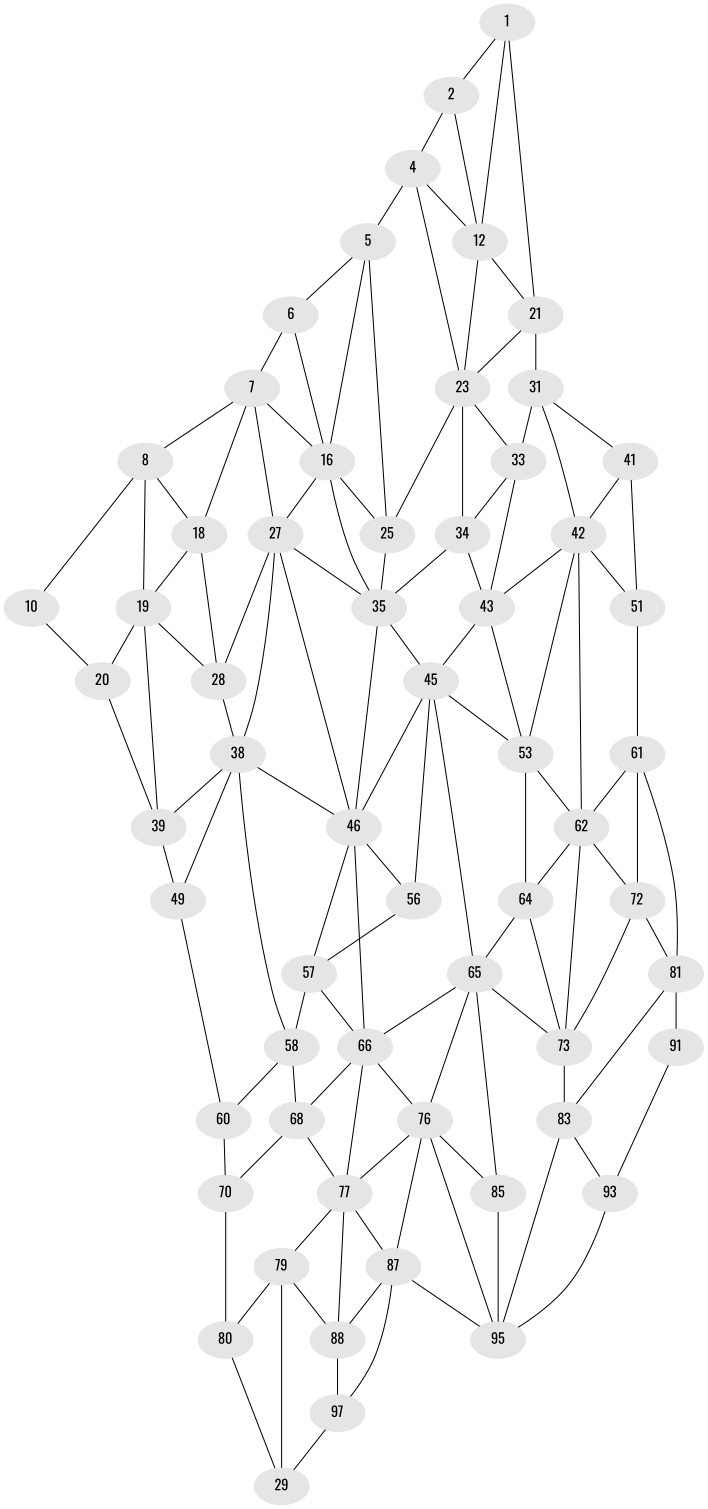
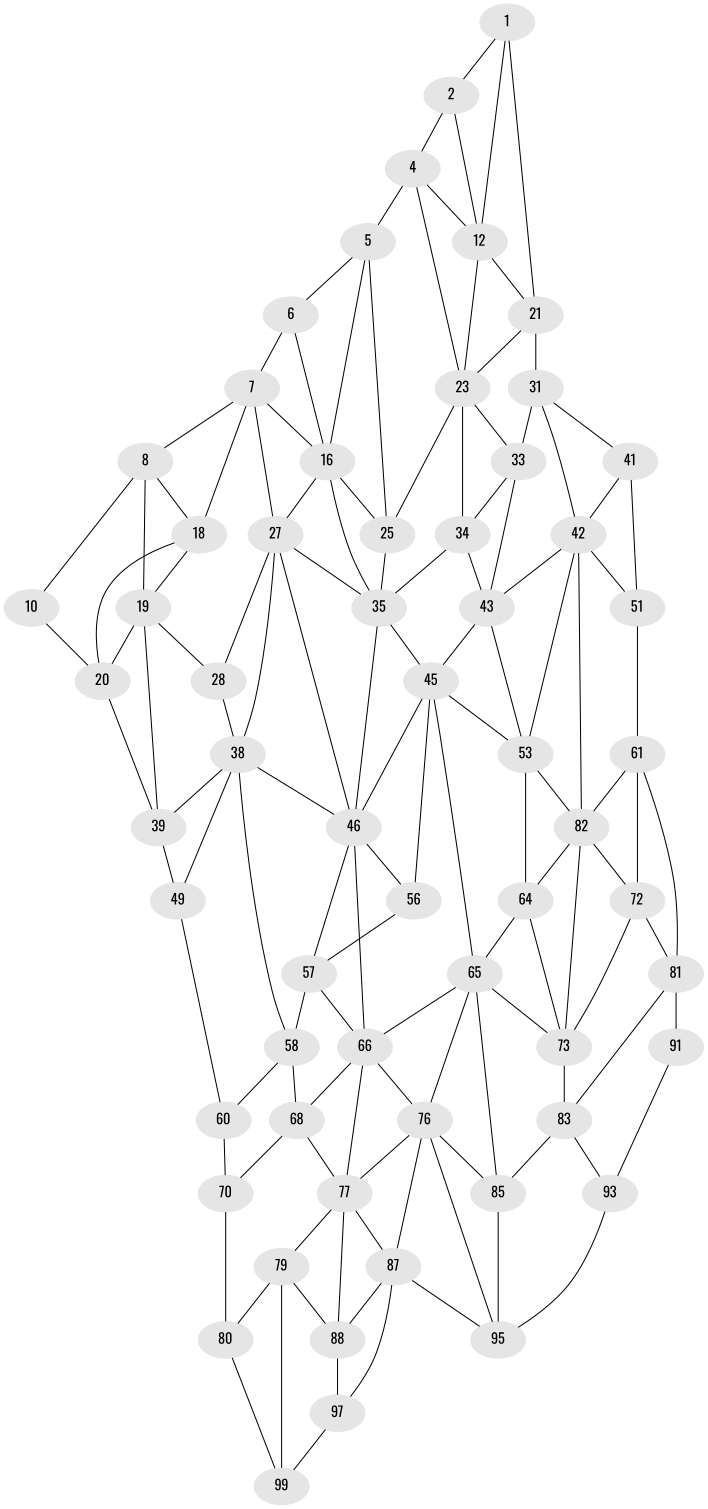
  graph {
    fontname=Oswald
    node [color=gray90 fontname=Oswald style=filled]
    edge [fontname=Oswald]
    1 [super="+11"]
    2 [super="+3"]
    12 [super="+13"]
    21 [super="+22"]
    4 [super="+14"]
    23 [super="+24"]
    31 [super="+32"]
    5 [super="+15"]
    6
    16 [super="+26"]
    25
    33
    34
    7 [super="+17"]
    27 [super="+37"]
    35 [super="+36"]
    8 [super="+9"]
    18
    10
    19 [super="+29"]
    28
    38 [super="+48"]
    46 [super="+47"]
    20 [super="+30"]
    39 [super="+40"]
    45 [super="+55"]
    49 [super="+50"]
    41
    42 [super="+52"]
    43 [super="+44"]
    58 [super="+59"]
    56
    57
    66 [super="+67"]
    51
    53 [super="+54"]
-   62 [super="+63"]
+   62 [super="+63" label=82]
    65 [super="+75"]
    60
    68 [super="+69"]
    61 [super="+71"]
    64
    72
    73 [super="+74"]
    76 [super="+86"]
    85
    70
    81 [super="+82"]
    77 [super="+78"]
    80 [super="+90"]
    83 [super="+84"]
    91 [super="+92"]
    87 [super="+97"]
    95 [super="+96"]
    79 [super="+89"]
    88
-   99 [super="+100" label=29]
+   99 [super="+100"]
    93 [super="+94"]
    n59 [label=97]
    1 -- 2
    1 -- 12
    1 -- 21
    2 -- 12 [weight=2]
    2 -- 4
    12 -- 21
    12 -- 23
    21 -- 23
    21 -- 31 [weight=2]
    4 -- 12
    4 -- 23
    4 -- 5 [weight=2]
    23 -- 25
    23 -- 33
    23 -- 34
    31 -- 33
    31 -- 41
    31 -- 42
    5 -- 6
    5 -- 16
    5 -- 25
    6 -- 16
    6 -- 7
    16 -- 25
    16 -- 27
    16 -- 35
    25 -- 35
    33 -- 34
    33 -- 43
    34 -- 35
    34 -- 43
    7 -- 16
    7 -- 27
    7 -- 8
    7 -- 18
    27 -- 35
    27 -- 28
    27 -- 38
    27 -- 46
    35 -- 46
    35 -- 45
    8 -- 18
    8 -- 10
    8 -- 19
    18 -- 19
-   18 -- 28
+   18 -- 20
    10 -- 20
    19 -- 28
    19 -- 20 [weight=2]
    19 -- 39
    28 -- 38
    38 -- 46
    38 -- 39
    38 -- 49
    38 -- 58
    46 -- 56
    46 -- 57
    46 -- 66
    20 -- 39
    39 -- 49 [weight=2]
    45 -- 46
    45 -- 56
    45 -- 53
    45 -- 65
    49 -- 60
    41 -- 42
    41 -- 51
    42 -- 43
    42 -- 51
    42 -- 53
    42 -- 62
    43 -- 45
    43 -- 53 [weight=2]
    58 -- 60
    58 -- 68 [weight=2]
    56 -- 57
    57 -- 58
    57 -- 66
    66 -- 68
    66 -- 76
    66 -- 77
    51 -- 61
    53 -- 62
    53 -- 64
    62 -- 64
    62 -- 72
    62 -- 73
    65 -- 66
    65 -- 73
    65 -- 76
    65 -- 85
    60 -- 70
    68 -- 70
    68 -- 77
    61 -- 62
    61 -- 72
    61 -- 81
    64 -- 65
    64 -- 73
    72 -- 73
    72 -- 81
    73 -- 83 [weight=2]
    76 -- 85
    76 -- 77
    76 -- 87
    76 -- 95
    85 -- 95
    70 -- 80
    81 -- 83
    81 -- 91 [weight=2]
    77 -- 87
    77 -- 79
    77 -- 88
    80 -- 99
-   83 -- 95
+   83 -- 85
    83 -- 93 [weight=2]
    91 -- 93
    87 -- 95
    87 -- 88
    87 -- n59
    79 -- 80 [weight=2]
    79 -- 88
    79 -- 99
    88 -- n59
    93 -- 95
    n59 -- 99
  }
